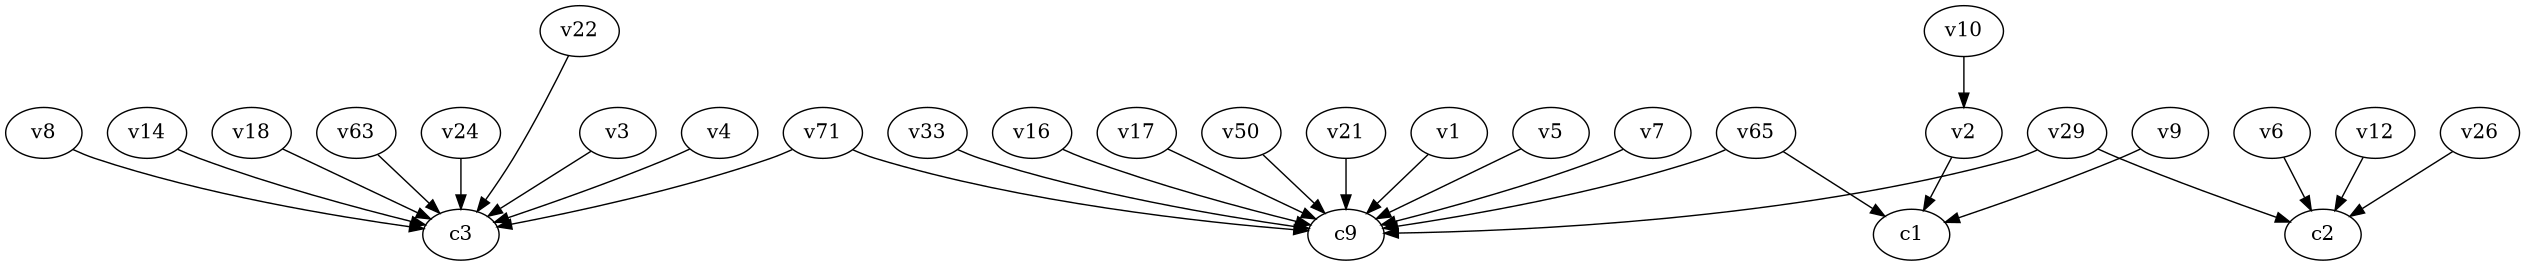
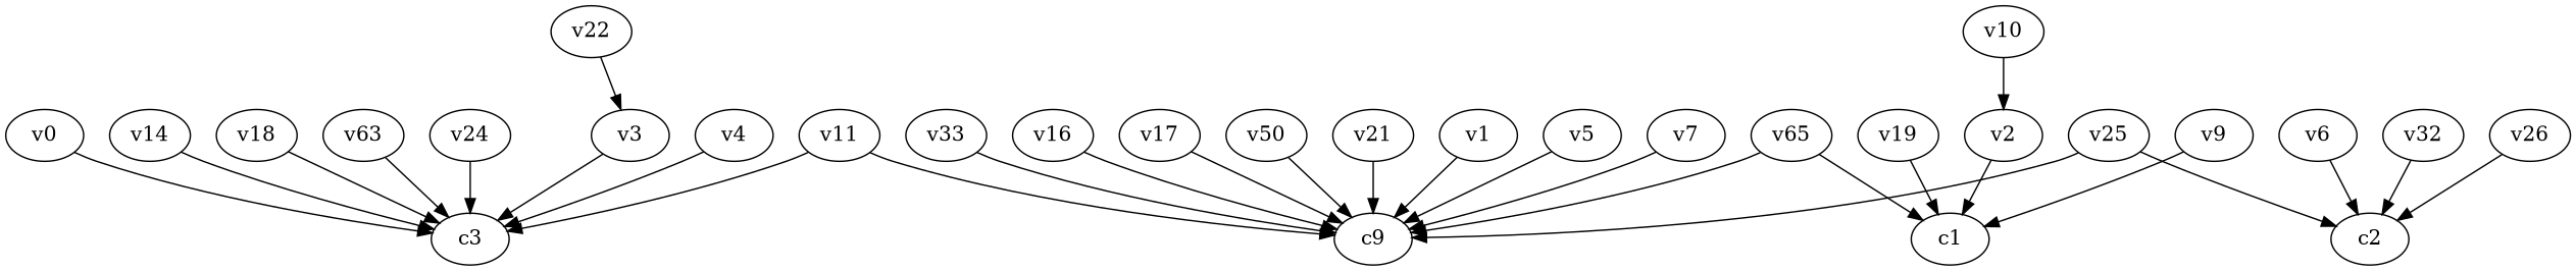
  strict digraph {
    edge [weight=1]
    n1 [label=c9]
    v1
    v2
    c1
    v3
    c3
    v4
    v5
    v6
    c2
    v7
-   v8
+   v8 [label=v0]
    v9
    v10
-   v11 [label=v71]
-   v12
+   v11
+   v12 [label=v32]
    n17 [label=v33]
    v14
    n19 [label=v65]
    v16
    v17
    v18
+   v19
    n24 [label=v50]
    v21
    v22
    n27 [label=v63]
    v24
-   v25 [label=v29]
+   v25
    v26
    v1 -> n1
    v2 -> c1
    v3 -> c3
    v4 -> c3
    v5 -> n1
    v6 -> c2
    v7 -> n1
    v8 -> c3
    v9 -> c1
    v10 -> v2
    v11 -> n1
    v11 -> c3
    v12 -> c2
    n17 -> n1
    v14 -> c3
    n19 -> n1
    n19 -> c1
    v16 -> n1
    v17 -> n1
    v18 -> c3
+   v19 -> c1
    n24 -> n1
    v21 -> n1
-   v22 -> c3
+   v22 -> v3
    n27 -> c3
    v24 -> c3
    v25 -> n1
    v25 -> c2
    v26 -> c2
  }
